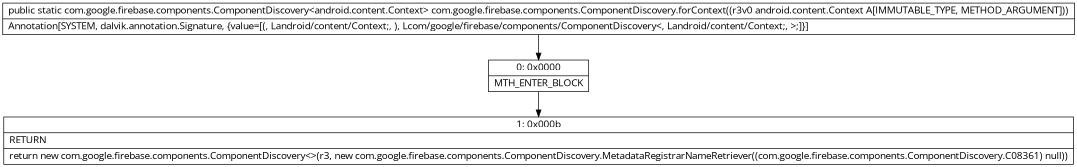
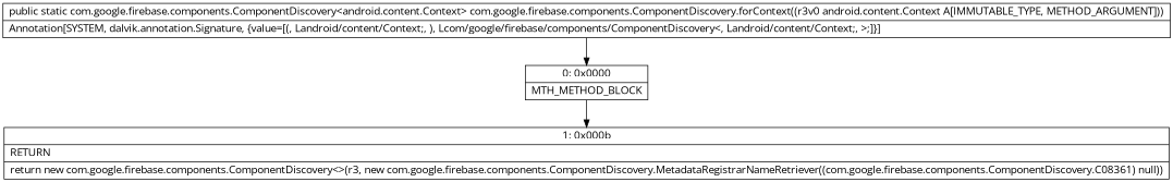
  digraph {
    fontname="Open Sans"
    node [shape=record fontname="Open Sans"]
    edge [fontname="Open Sans"]
-   n1 [label="{0\:\ 0x0000|MTH_ENTER_BLOCK\l}"]
+   n1 [label="{0\:\ 0x0000|MTH_METHOD_BLOCK\l}"]
    n2 [label="{1\:\ 0x000b|RETURN\l|return new com.google.firebase.components.ComponentDiscovery\<\>(r3, new com.google.firebase.components.ComponentDiscovery.MetadataRegistrarNameRetriever((com.google.firebase.components.ComponentDiscovery.C08361) null))\l}"]
    n3 [label="{public static com.google.firebase.components.ComponentDiscovery\<android.content.Context\> com.google.firebase.components.ComponentDiscovery.forContext((r3v0 android.content.Context A[IMMUTABLE_TYPE, METHOD_ARGUMENT]))  | Annotation[SYSTEM, dalvik.annotation.Signature, \{value=[(, Landroid\/content\/Context;, ), Lcom\/google\/firebase\/components\/ComponentDiscovery\<, Landroid\/content\/Context;, \>;]\}]\l}"]
    n1 -> n2
    n3 -> n1
  }
